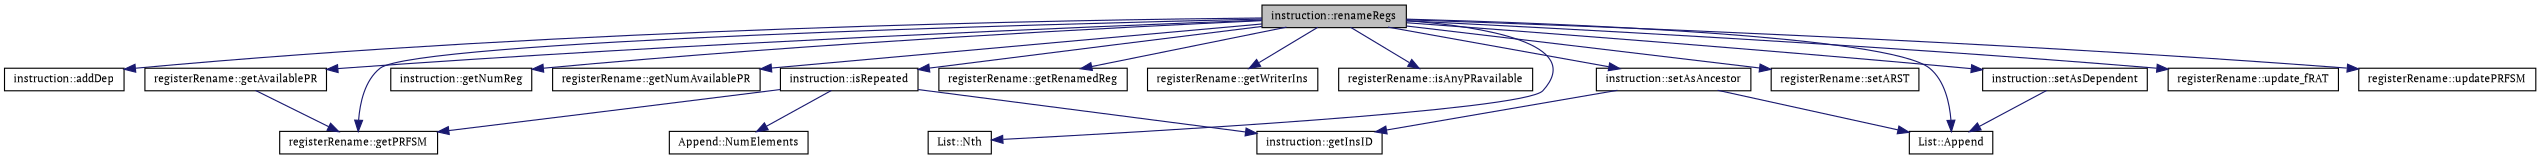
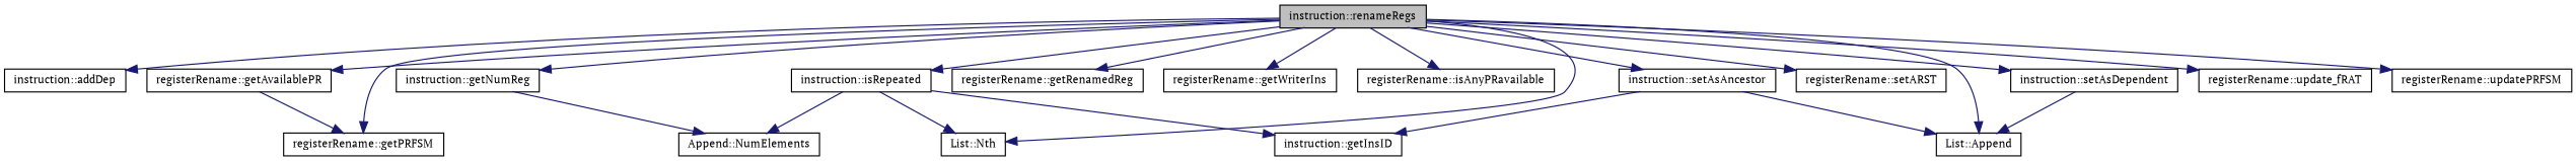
  digraph {
    fontname="PT Serif"
    rankdir=TB
    node [color=black fillcolor=white fontname="PT Serif" fontsize=10 shape=record style=filled]
    edge [color=midnightblue fontname="PT Serif" fontsize=10 labelfontname=Helvetica labelfontsize=10 style=solid]
    n1 [fillcolor=grey75 fontcolor=black height=0.2 label="instruction::renameRegs" width=0.4]
    n2 [height=0.2 label="instruction::addDep" width=0.4]
    n3 [height=0.2 label="List::Append" width=0.4]
    n4 [height=0.2 label="registerRename::getAvailablePR" width=0.4]
    n5 [height=0.2 label="registerRename::getPRFSM" width=0.4]
-   n6 [height=0.2 label="registerRename::getNumAvailablePR" width=0.4]
    n7 [height=0.2 label="instruction::getNumReg" width=0.4]
    n8 [height=0.2 label="registerRename::getRenamedReg" width=0.4]
    n9 [height=0.2 label="registerRename::getWriterIns" width=0.4]
    n10 [height=0.2 label="registerRename::isAnyPRavailable" width=0.4]
    n11 [height=0.2 label="instruction::isRepeated" width=0.4]
    n12 [height=0.2 label="List::Nth" width=0.4]
    n13 [height=0.2 label="registerRename::setARST" width=0.4]
    n14 [height=0.2 label="instruction::setAsAncestor" width=0.4]
    n15 [height=0.2 label="instruction::setAsDependent" width=0.4]
    n16 [height=0.2 label="registerRename::update_fRAT" width=0.4]
    n17 [height=0.2 label="registerRename::updatePRFSM" width=0.4]
    n18 [height=0.2 label="Append::NumElements" width=0.4]
    n19 [height=0.2 label="instruction::getInsID" width=0.4]
    n1 -> n2
    n1 -> n3
    n1 -> n4
    n1 -> n5
-   n1 -> n6
    n1 -> n7
    n1 -> n8
    n1 -> n9
    n1 -> n10
    n1 -> n11
    n1 -> n12
    n1 -> n13
    n1 -> n14
    n1 -> n15
    n1 -> n16
    n1 -> n17
    n4 -> n5
-   n11 -> n5
+   n7 -> n18
+   n11 -> n12
    n11 -> n18
    n11 -> n19
    n14 -> n3
    n14 -> n19
    n15 -> n3
  }
